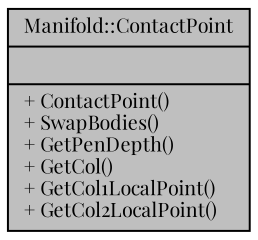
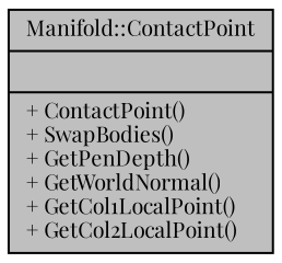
  digraph {
    fontname="Playfair Display"
-   n1 [color=black fillcolor=grey75 fontcolor=black fontname="Playfair Display" fontsize=10 height=0.2 label="{Manifold::ContactPoint\n||+ ContactPoint()\l+ SwapBodies()\l+ GetPenDepth()\l+ GetCol()\l+ GetCol1LocalPoint()\l+ GetCol2LocalPoint()\l}" shape=record style=filled width=0.4]
+   n1 [color=black fillcolor=grey75 fontcolor=black fontname="Playfair Display" fontsize=10 height=0.2 label="{Manifold::ContactPoint\n||+ ContactPoint()\l+ SwapBodies()\l+ GetPenDepth()\l+ GetWorldNormal()\l+ GetCol1LocalPoint()\l+ GetCol2LocalPoint()\l}" shape=record style=filled width=0.4]
  }
